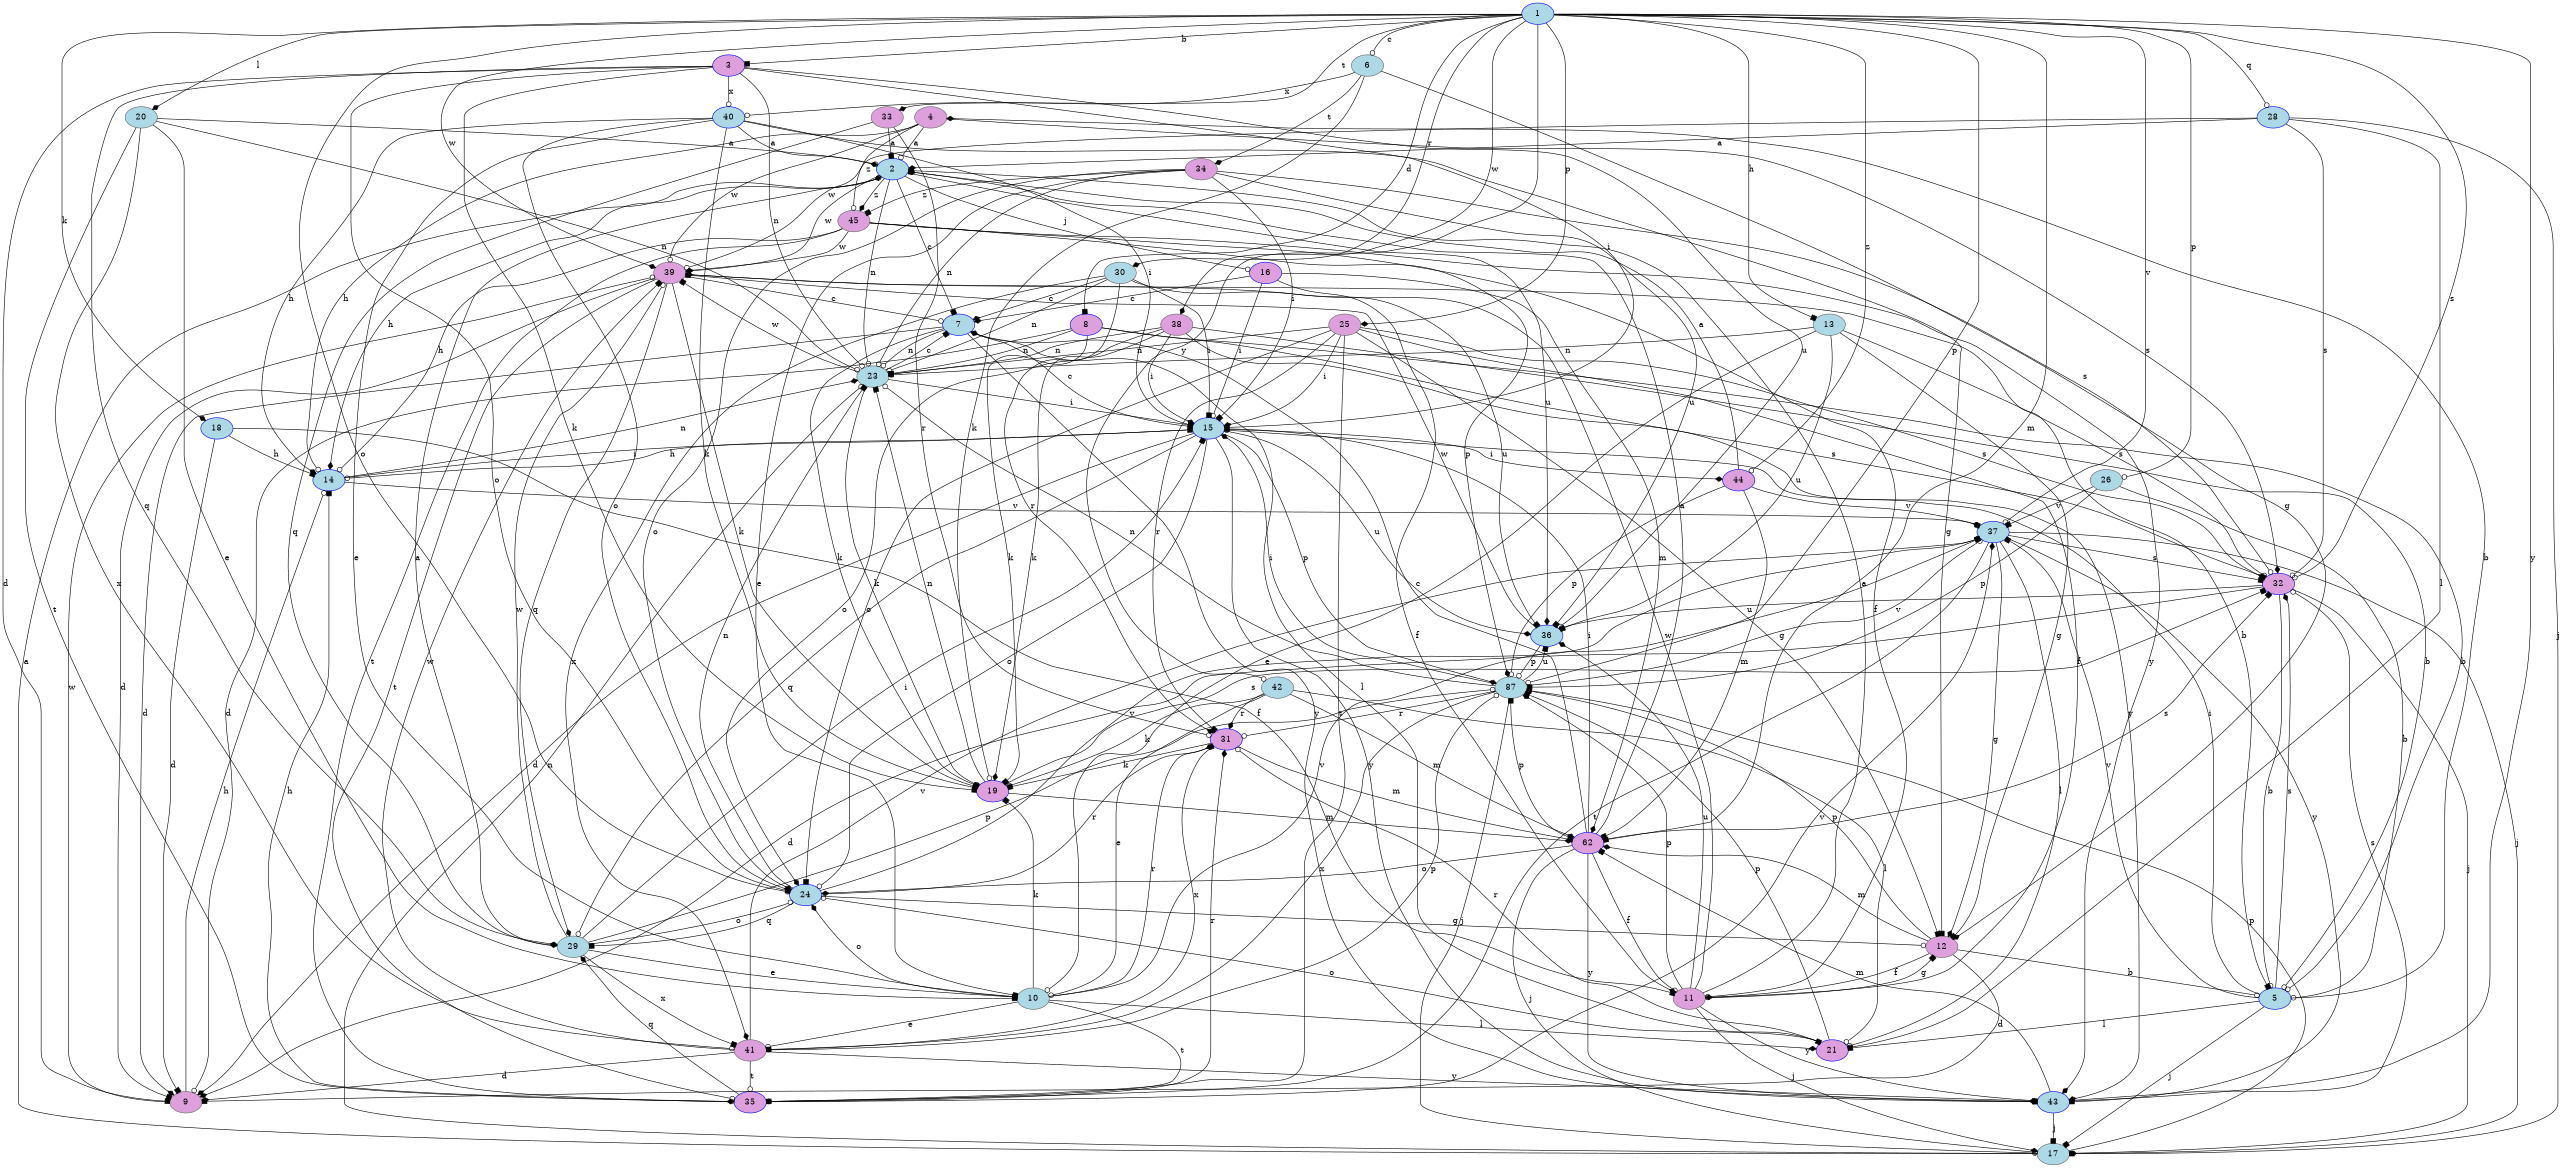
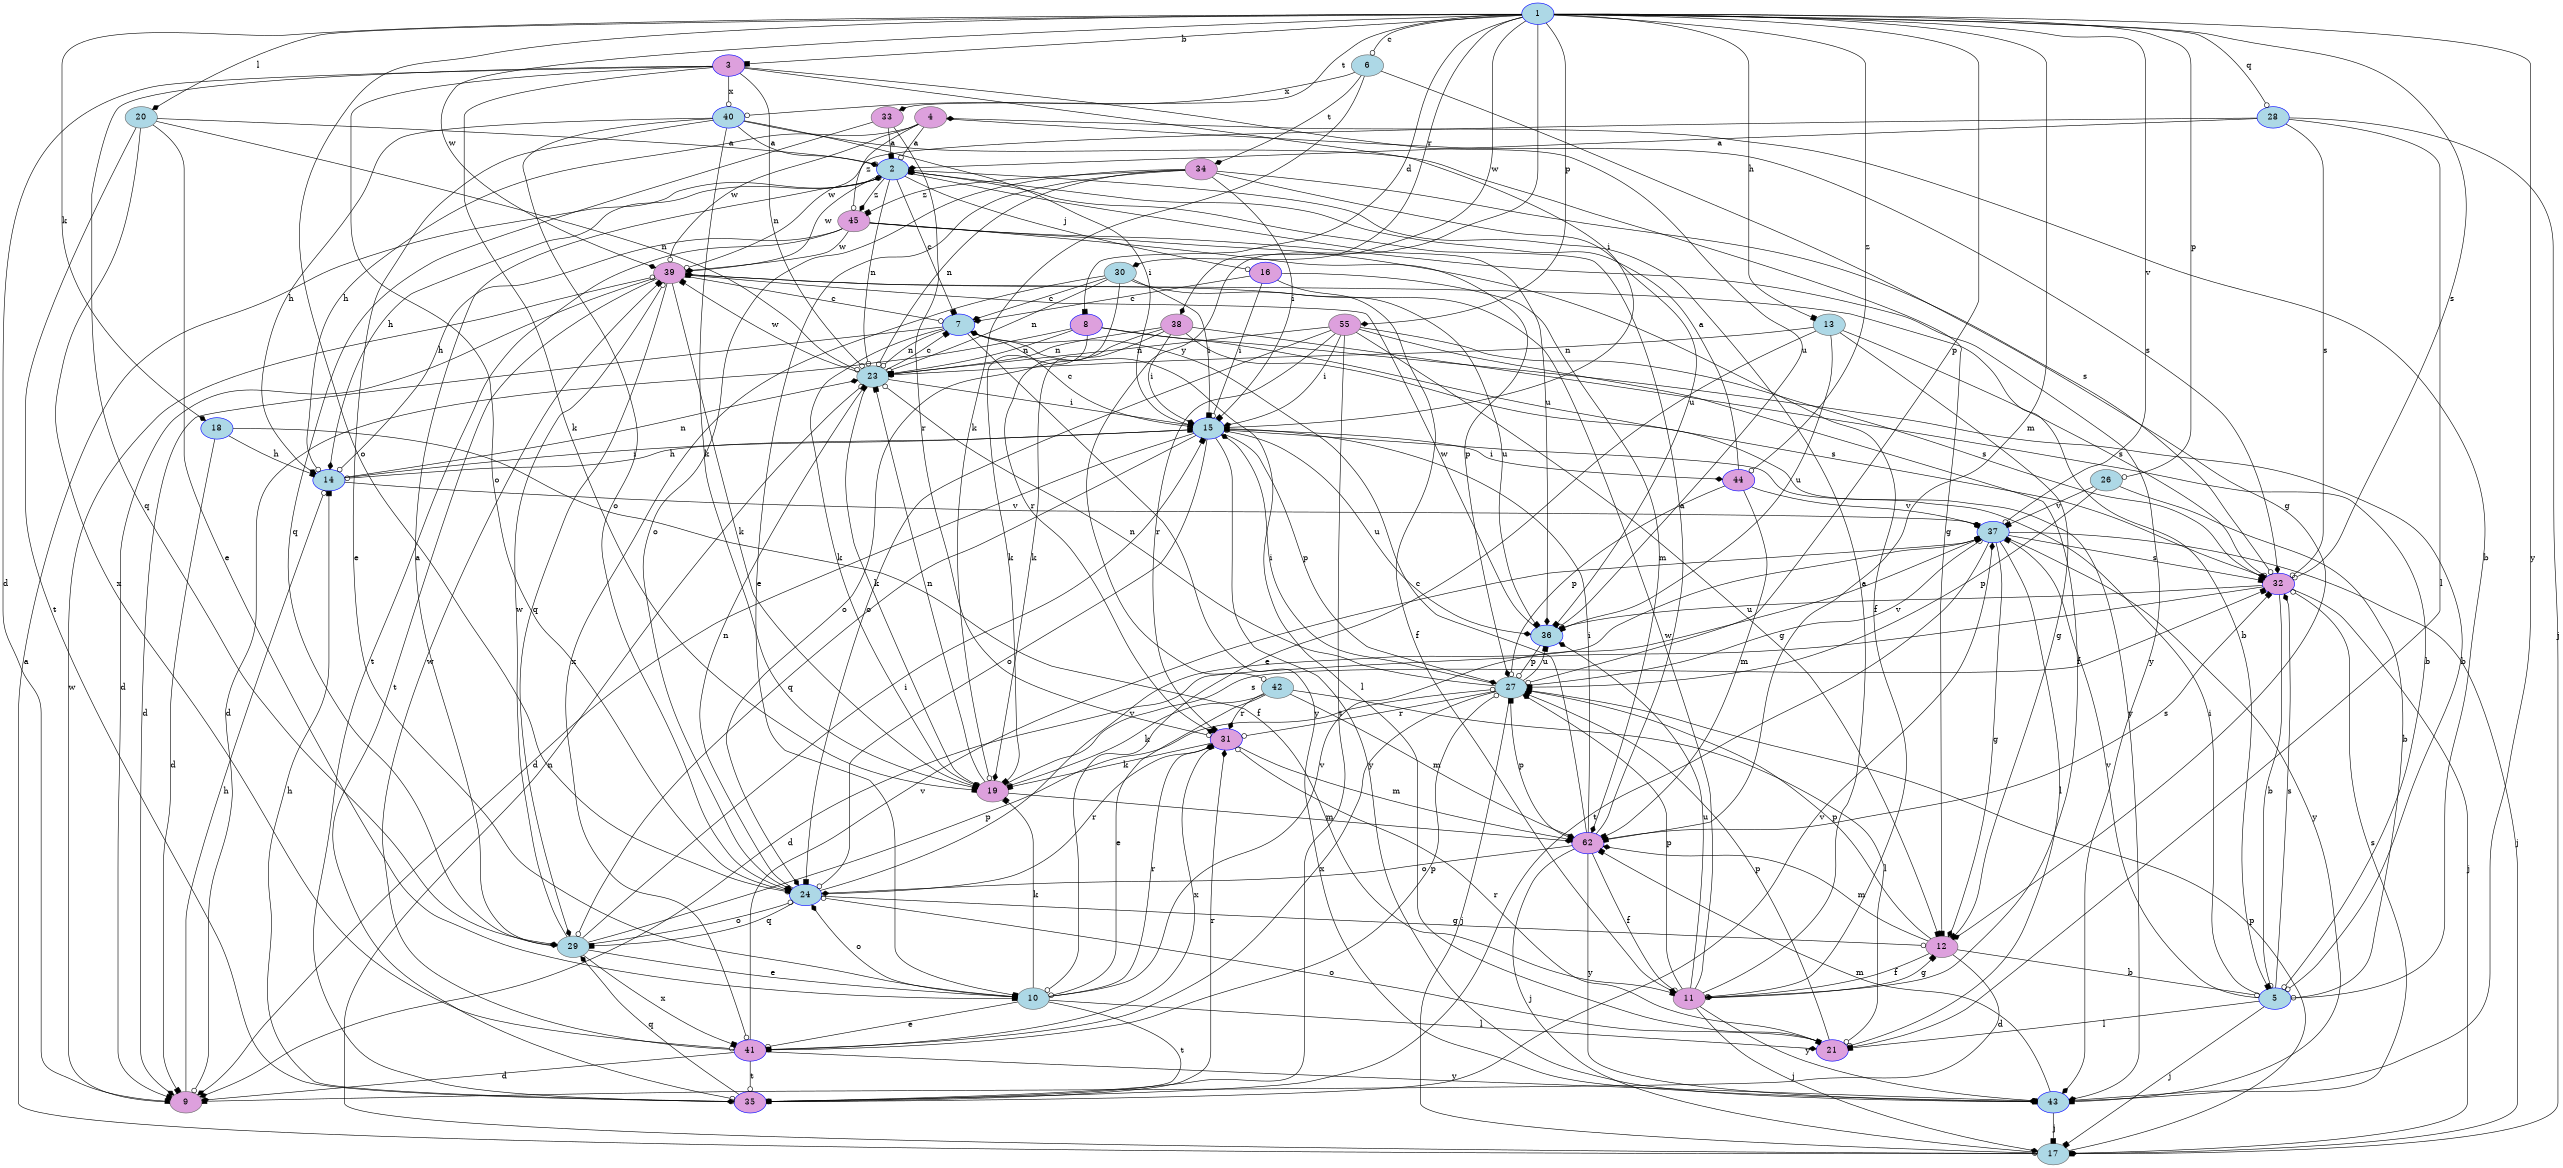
  strict digraph {
    node [color=blue fillcolor=lightblue style=filled]
    edge [arrowhead=odot]
    4 [color=gray40 fillcolor=plum]
    2
    32 [fillcolor=plum]
    39 [color=gray40 fillcolor=plum]
    45 [color=gray40 fillcolor=plum]
    14
    7
    16 [fillcolor=plum]
    23 [color=gray40]
    36
    17 [color=gray40]
    9 [color=gray40 fillcolor=plum]
    5
    35 [fillcolor=plum]
    29 [color=gray40]
-   19 [fillcolor=plum]
+   19 [color=gray40 fillcolor=plum]
    11 [color=gray40 fillcolor=plum]
-   27 [color=gray40 label=87]
+   27 [color=gray40]
    43
    15
    37
    21 [fillcolor=plum]
    n23 [fillcolor=plum label=62]
    12 [color=gray40 fillcolor=plum]
-   41 [color=gray40 fillcolor=plum]
+   41 [fillcolor=plum]
    31 [fillcolor=plum]
    20 [color=gray40]
    10 [color=gray40]
    24
    44 [fillcolor=plum]
    28
    33 [color=gray40 fillcolor=plum]
    40
    1
    3 [fillcolor=plum]
    8 [fillcolor=plum]
    26 [color=gray40]
    38 [color=gray40 fillcolor=plum]
    6 [color=gray40]
    30 [color=gray40]
    18
    13 [color=gray40]
    42 [color=gray40]
-   25 [color=gray40 fillcolor=plum]
+   25 [color=gray40 fillcolor=plum label=55]
    34 [color=gray40 fillcolor=plum]
    4 -> 2 [label=a]
    4 -> 32 [arrowhead=diamond label=s]
    4 -> 39 [label=w]
    4 -> 45 [label=z]
    4 -> 14 [label=h]
    2 -> 39 [arrowhead=diamond label=w]
    2 -> 45 [arrowhead=diamond label=z]
    2 -> 14 [arrowhead=diamond label=h]
    2 -> 7 [arrowhead=box label=c]
    2 -> 16 [label=j]
    2 -> 23 [label=n]
    2 -> 36 [arrowhead=diamond label=u]
    32 -> 36 [label=u]
    32 -> 17 [label=j]
    32 -> 9 [arrowhead=diamond label=d]
    32 -> 5 [label=b]
    39 -> 7 [label=c]
    39 -> 9 [arrowhead=box label=d]
    39 -> 5 [arrowhead=box label=b]
    39 -> 35 [label=t]
    39 -> 29 [arrowhead=diamond label=q]
    39 -> 19 [arrowhead=box label=k]
    45 -> 39 [arrowhead=diamond label=w]
    45 -> 14 [label=h]
    45 -> 35 [arrowhead=diamond label=t]
    45 -> 11 [label=f]
    45 -> 27 [arrowhead=diamond label=p]
    45 -> 43 [arrowhead=diamond label=y]
    14 -> 23 [arrowhead=diamond label=n]
    14 -> 15 [arrowhead=box label=i]
    14 -> 37 [arrowhead=diamond label=v]
    7 -> 23 [label=n]
    7 -> 9 [arrowhead=diamond label=d]
    7 -> 19 [arrowhead=box label=k]
    7 -> 43 [label=y]
    7 -> 21 [arrowhead=box label=l]
    16 -> 7 [arrowhead=diamond label=c]
    16 -> 11 [arrowhead=diamond label=f]
    16 -> 15 [label=i]
    16 -> n23 [arrowhead=diamond label=m]
    23 -> 39 [arrowhead=box label=w]
    23 -> 7 [arrowhead=box label=c]
    23 -> 19 [label=k]
    23 -> 15 [arrowhead=box label=i]
    36 -> 39 [arrowhead=box label=w]
    36 -> 27 [label=p]
    17 -> 2 [arrowhead=diamond label=a]
    17 -> 23 [label=n]
    17 -> 27 [label=p]
    9 -> 39 [label=w]
    9 -> 14 [label=h]
    5 -> 4 [arrowhead=diamond label=b]
    5 -> 32 [arrowhead=diamond label=s]
    5 -> 17 [arrowhead=box label=j]
    5 -> 15 [label=i]
    5 -> 37 [arrowhead=box label=v]
    5 -> 21 [arrowhead=box label=l]
    35 -> 14 [arrowhead=box label=h]
    35 -> 29 [arrowhead=diamond label=q]
    35 -> 37 [arrowhead=diamond label=v]
    35 -> 31 [arrowhead=diamond label=r]
    29 -> 2 [label=a]
    29 -> 39 [label=w]
    29 -> 27 [label=p]
    29 -> 15 [arrowhead=box label=i]
    29 -> 41 [arrowhead=box label=x]
    29 -> 10 [arrowhead=box label=e]
    29 -> 24 [label=o]
    19 -> 32 [arrowhead=box label=s]
    19 -> 23 [arrowhead=box label=n]
    19 -> n23 [arrowhead=diamond label=m]
    11 -> 2 [label=a]
    11 -> 39 [arrowhead=diamond label=w]
    11 -> 36 [arrowhead=diamond label=u]
    11 -> 17 [arrowhead=diamond label=j]
    11 -> 27 [arrowhead=diamond label=p]
    11 -> 43 [arrowhead=diamond label=y]
    11 -> 12 [arrowhead=box label=g]
    27 -> 23 [label=n]
    27 -> 36 [arrowhead=box label=u]
    27 -> 17 [label=j]
    27 -> 15 [arrowhead=diamond label=i]
    27 -> 37 [label=v]
    27 -> 41 [arrowhead=box label=x]
    27 -> 31 [label=r]
    43 -> 32 [label=s]
    43 -> 17 [arrowhead=box label=j]
    43 -> n23 [arrowhead=box label=m]
    15 -> 14 [label=h]
    15 -> 7 [arrowhead=diamond label=c]
    15 -> 36 [arrowhead=diamond label=u]
    15 -> 9 [arrowhead=diamond label=d]
    15 -> 29 [label=q]
    15 -> 27 [arrowhead=diamond label=p]
    15 -> 43 [arrowhead=box label=y]
    15 -> 24 [label=o]
    15 -> 44 [arrowhead=diamond label=i]
    37 -> 32 [arrowhead=box label=s]
    37 -> 17 [arrowhead=diamond label=j]
    37 -> 35 [arrowhead=box label=t]
    37 -> 43 [arrowhead=box label=y]
    37 -> 21 [label=l]
    37 -> 12 [arrowhead=diamond label=g]
    21 -> 27 [arrowhead=box label=p]
    21 -> 31 [label=r]
    21 -> 24 [label=o]
    n23 -> 2 [arrowhead=box label=a]
    n23 -> 32 [arrowhead=box label=s]
    n23 -> 7 [arrowhead=diamond label=c]
    n23 -> 17 [label=j]
    n23 -> 11 [label=f]
    n23 -> 27 [arrowhead=box label=p]
    n23 -> 43 [arrowhead=diamond label=y]
    n23 -> 15 [arrowhead=box label=i]
    n23 -> 24 [arrowhead=diamond label=o]
    12 -> 9 [arrowhead=box label=d]
    12 -> 5 [label=b]
    12 -> 11 [arrowhead=diamond label=f]
    12 -> 27 [arrowhead=box label=p]
    12 -> n23 [arrowhead=diamond label=m]
    41 -> 39 [arrowhead=box label=w]
    41 -> 9 [arrowhead=diamond label=d]
    41 -> 35 [label=t]
    41 -> 27 [label=p]
    41 -> 43 [arrowhead=box label=y]
    41 -> 37 [arrowhead=box label=v]
    31 -> 19 [arrowhead=box label=k]
    31 -> n23 [arrowhead=box label=m]
    31 -> 41 [label=x]
    20 -> 2 [label=a]
    20 -> 23 [label=n]
    20 -> 35 [label=t]
    20 -> 41 [label=x]
    20 -> 10 [arrowhead=box label=e]
    10 -> 35 [label=t]
    10 -> 19 [arrowhead=box label=k]
    10 -> 37 [arrowhead=box label=v]
    10 -> 21 [arrowhead=diamond label=l]
    10 -> 41 [label=e]
    10 -> 31 [arrowhead=diamond label=r]
    10 -> 24 [arrowhead=diamond label=o]
    24 -> 23 [arrowhead=box label=n]
    24 -> 29 [arrowhead=box label=q]
    24 -> 37 [label=v]
    24 -> 12 [label=g]
    24 -> 31 [arrowhead=box label=r]
    44 -> 2 [arrowhead=diamond label=a]
    44 -> 27 [label=p]
    44 -> 37 [arrowhead=box label=v]
    44 -> n23 [arrowhead=box label=m]
    28 -> 2 [arrowhead=diamond label=a]
    28 -> 32 [label=s]
    28 -> 39 [label=w]
    28 -> 17 [arrowhead=box label=j]
    28 -> 21 [label=l]
    33 -> 2 [arrowhead=box label=a]
    33 -> 29 [arrowhead=diamond label=q]
    33 -> 31 [label=r]
    40 -> 2 [arrowhead=diamond label=a]
    40 -> 14 [arrowhead=diamond label=h]
    40 -> 19 [label=k]
    40 -> 15 [arrowhead=box label=i]
    40 -> 12 [arrowhead=box label=g]
    40 -> 10 [arrowhead=box label=e]
    40 -> 24 [arrowhead=diamond label=o]
    1 -> 32 [label=s]
    1 -> 39 [arrowhead=diamond label=w]
    1 -> 27 [label=p]
    1 -> 43 [label=y]
    1 -> 37 [label=v]
    1 -> n23 [arrowhead=box label=m]
    1 -> 20 [arrowhead=diamond label=l]
    1 -> 24 [label=o]
    1 -> 44 [label=z]
    1 -> 28 [label=q]
    1 -> 33 [arrowhead=diamond label=t]
    1 -> 3 [arrowhead=box label=b]
    1 -> 8 [arrowhead=box label=d]
    1 -> 26 [label=p]
    1 -> 38 [arrowhead=diamond label=w]
    1 -> 6 [label=c]
    1 -> 30 [arrowhead=diamond label=r]
    1 -> 18 [arrowhead=diamond label=k]
    1 -> 13 [arrowhead=box label=h]
    1 -> 42 [label=y]
    1 -> 25 [arrowhead=diamond label=p]
    3 -> 23 [label=n]
    3 -> 36 [label=u]
    3 -> 9 [arrowhead=box label=d]
    3 -> 29 [arrowhead=diamond label=q]
    3 -> 19 [arrowhead=box label=k]
    3 -> 15 [label=i]
    3 -> 24 [arrowhead=box label=o]
    3 -> 40 [label=x]
    8 -> 32 [arrowhead=diamond label=s]
    8 -> 23 [arrowhead=box label=n]
    8 -> 9 [label=d]
    8 -> 5 [label=b]
    8 -> 19 [arrowhead=box label=k]
    26 -> 5 [label=b]
    26 -> 27 [arrowhead=box label=p]
    26 -> 37 [arrowhead=box label=v]
    38 -> 23 [arrowhead=box label=n]
    38 -> 5 [label=b]
    38 -> 19 [arrowhead=diamond label=k]
    38 -> 43 [arrowhead=diamond label=y]
    38 -> 15 [arrowhead=diamond label=i]
    38 -> 24 [arrowhead=diamond label=o]
    6 -> 19 [label=k]
    6 -> 12 [arrowhead=diamond label=g]
    6 -> 40 [label=x]
    6 -> 34 [arrowhead=diamond label=t]
    30 -> 7 [arrowhead=diamond label=c]
    30 -> 23 [label=n]
    30 -> 36 [arrowhead=box label=u]
    30 -> 15 [arrowhead=box label=i]
-   30 -> 41 [arrowhead=diamond label=x]
+   30 -> 41 [label=x]
    30 -> 31 [arrowhead=diamond label=r]
    18 -> 14 [arrowhead=box label=h]
    18 -> 9 [arrowhead=box label=d]
    18 -> 11 [arrowhead=box label=f]
    13 -> 32 [label=s]
    13 -> 23 [label=n]
    13 -> 36 [arrowhead=box label=u]
    13 -> 12 [arrowhead=box label=g]
    13 -> 10 [label=e]
    42 -> 19 [label=k]
    42 -> 21 [label=l]
    42 -> n23 [arrowhead=diamond label=m]
    42 -> 31 [arrowhead=diamond label=r]
    42 -> 10 [label=e]
    25 -> 32 [arrowhead=box label=s]
    25 -> 23 [arrowhead=box label=n]
    25 -> 35 [label=t]
    25 -> 11 [label=f]
    25 -> 15 [arrowhead=diamond label=i]
    25 -> 12 [arrowhead=box label=g]
    25 -> 31 [arrowhead=box label=r]
    25 -> 24 [arrowhead=box label=o]
    34 -> 32 [label=s]
    34 -> 45 [arrowhead=box label=z]
    34 -> 23 [label=n]
    34 -> 36 [arrowhead=box label=u]
    34 -> 15 [arrowhead=box label=i]
    34 -> 10 [arrowhead=box label=e]
    34 -> 24 [arrowhead=diamond label=o]
  }
